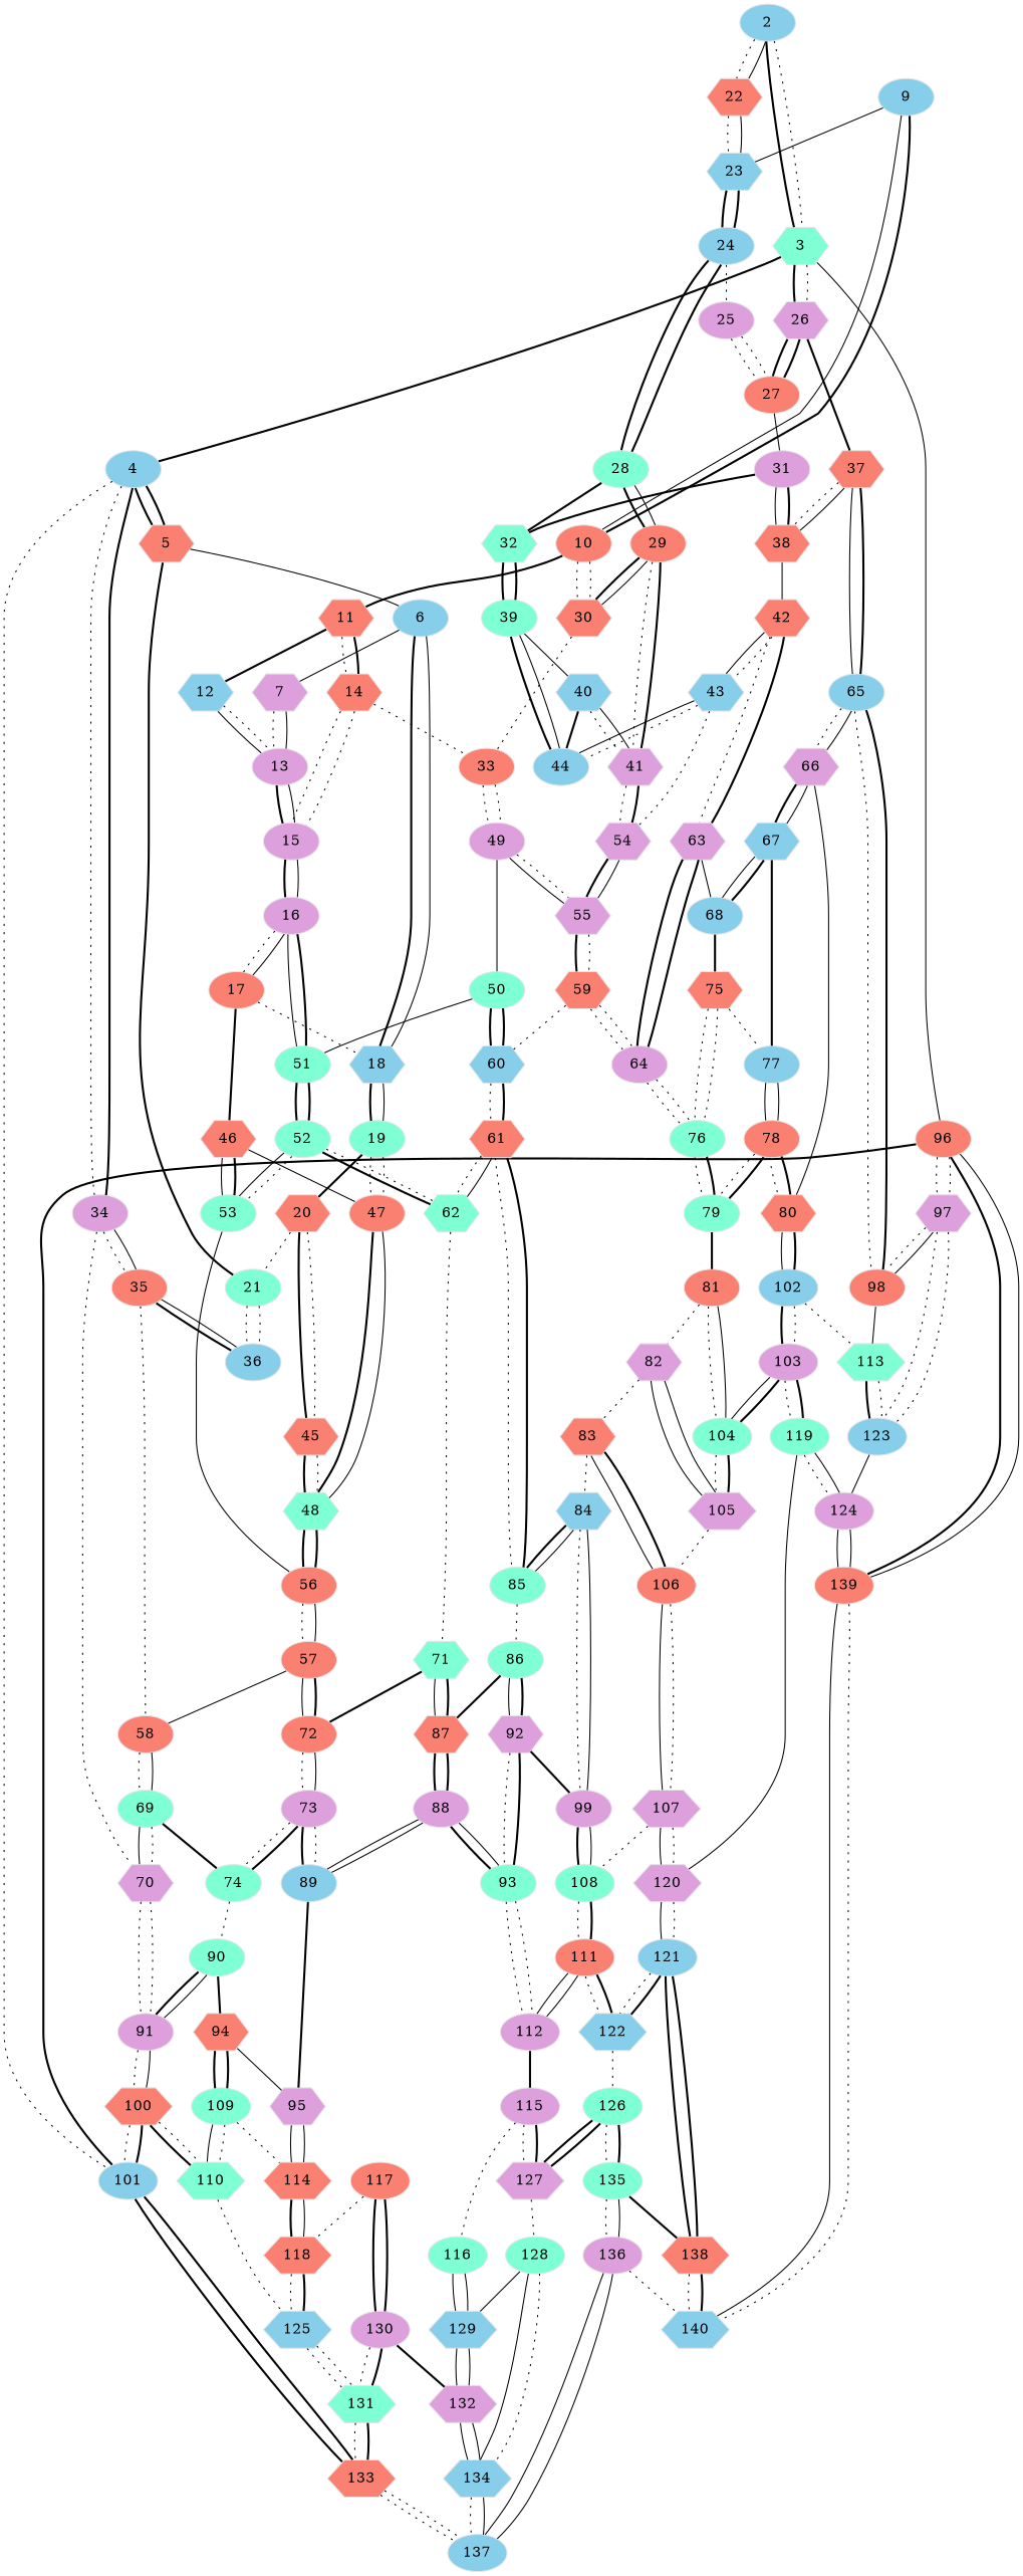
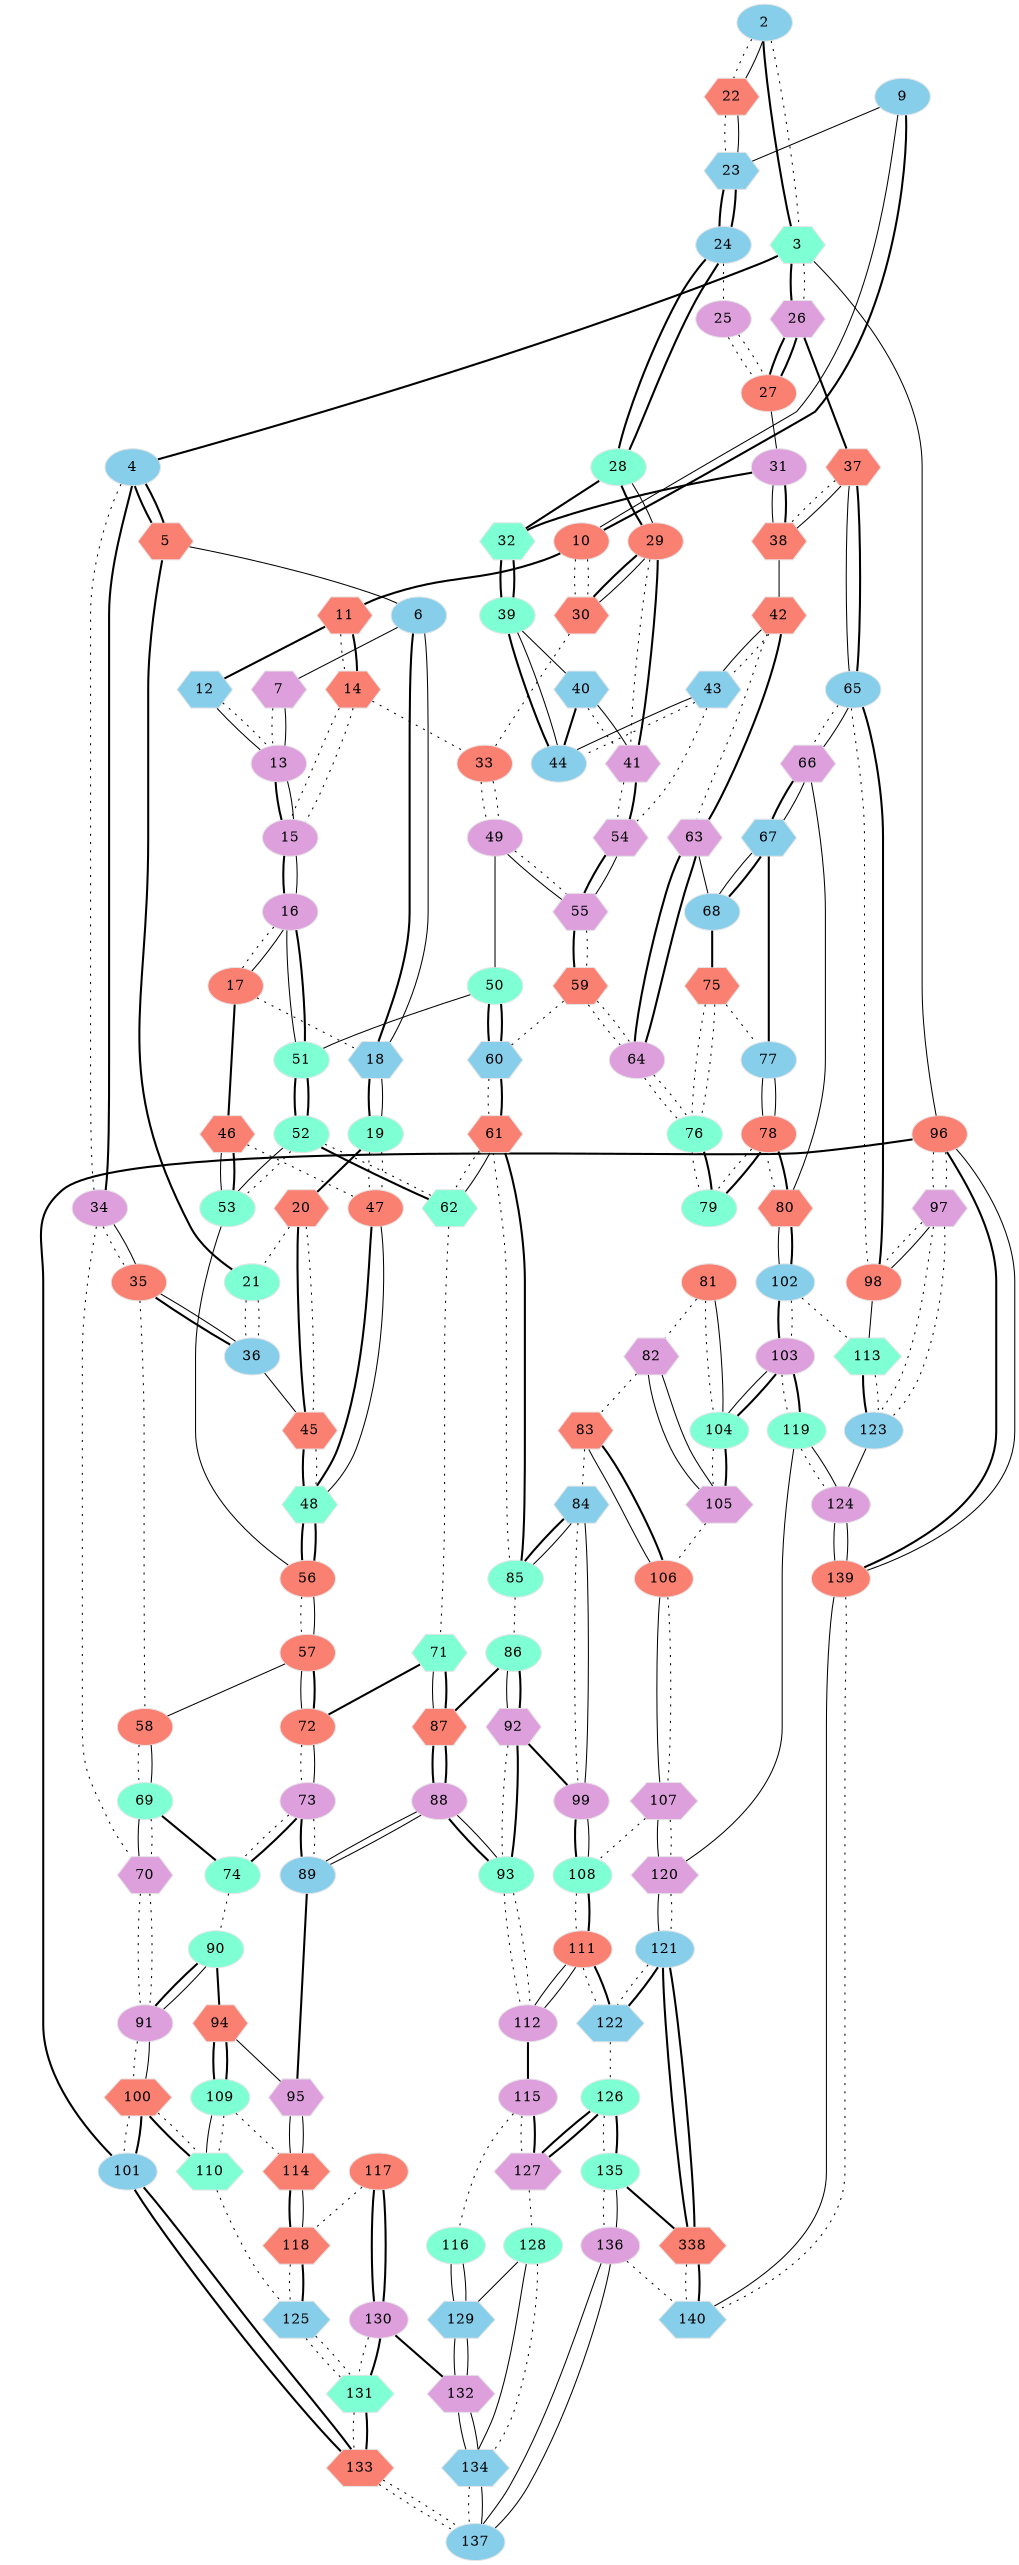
  graph {
    node [color=gray90 fillcolor=salmon shape=ellipse style=filled]
    edge [style=dotted]
    2 [fillcolor=skyblue]
    3 [fillcolor=aquamarine shape=hexagon]
    22 [shape=hexagon]
    9 [fillcolor=skyblue]
    10
    23 [fillcolor=skyblue shape=hexagon]
    4 [fillcolor=skyblue]
    26 [fillcolor=plum shape=hexagon]
    96
    5 [shape=hexagon]
    34 [fillcolor=plum]
    101 [fillcolor=skyblue]
    27
    37 [shape=hexagon]
    97 [fillcolor=plum shape=hexagon]
    139
    6 [fillcolor=skyblue]
    21 [fillcolor=aquamarine]
    35
    70 [fillcolor=plum shape=hexagon]
    133 [shape=hexagon]
    7 [fillcolor=plum shape=hexagon]
    18 [fillcolor=skyblue shape=hexagon]
    36 [fillcolor=skyblue]
    13 [fillcolor=plum]
    19 [fillcolor=aquamarine]
    15 [fillcolor=plum]
    12 [fillcolor=skyblue shape=hexagon]
    11 [shape=hexagon]
    30 [shape=hexagon]
    24 [fillcolor=skyblue]
    14 [shape=hexagon]
    33
    16 [fillcolor=plum]
    49 [fillcolor=plum]
    17
    51 [fillcolor=aquamarine]
    46 [shape=hexagon]
    52 [fillcolor=aquamarine]
    47
    53 [fillcolor=aquamarine]
    20 [shape=hexagon]
    45 [shape=hexagon]
    48 [fillcolor=aquamarine shape=hexagon]
    25 [fillcolor=plum]
    28 [fillcolor=aquamarine]
    29
    32 [fillcolor=aquamarine shape=hexagon]
    31 [fillcolor=plum]
    38 [shape=hexagon]
    65 [fillcolor=skyblue]
    41 [fillcolor=plum shape=hexagon]
    39 [fillcolor=aquamarine]
    54 [fillcolor=plum shape=hexagon]
    42 [shape=hexagon]
    40 [fillcolor=skyblue shape=hexagon]
    44 [fillcolor=skyblue]
    50 [fillcolor=aquamarine]
    55 [fillcolor=plum shape=hexagon]
    58
    91 [fillcolor=plum]
    69 [fillcolor=aquamarine]
    66 [fillcolor=plum shape=hexagon]
    98
    43 [fillcolor=skyblue shape=hexagon]
    63 [fillcolor=plum shape=hexagon]
    64 [fillcolor=plum]
    68 [fillcolor=skyblue]
    56
    57
    60 [fillcolor=skyblue shape=hexagon]
    59 [shape=hexagon]
    61 [shape=hexagon]
    62 [fillcolor=aquamarine shape=hexagon]
    71 [fillcolor=aquamarine shape=hexagon]
    72
    73 [fillcolor=plum]
    74 [fillcolor=aquamarine]
    76 [fillcolor=aquamarine]
    85 [fillcolor=aquamarine]
    86 [fillcolor=aquamarine]
    87 [shape=hexagon]
    75 [shape=hexagon]
    79 [fillcolor=aquamarine]
    67 [fillcolor=skyblue shape=hexagon]
    80 [shape=hexagon]
    113 [fillcolor=aquamarine shape=hexagon]
    77 [fillcolor=skyblue]
    102 [fillcolor=skyblue]
    78
    90 [fillcolor=aquamarine]
    100 [shape=hexagon]
    88 [fillcolor=plum]
    89 [fillcolor=skyblue]
    95 [fillcolor=plum shape=hexagon]
    94 [shape=hexagon]
    81
    82 [fillcolor=plum shape=hexagon]
    104 [fillcolor=aquamarine]
    103 [fillcolor=plum]
    83 [shape=hexagon]
    105 [fillcolor=plum shape=hexagon]
    84 [fillcolor=skyblue shape=hexagon]
    106
    99 [fillcolor=plum]
    107 [fillcolor=plum shape=hexagon]
    108 [fillcolor=aquamarine]
    92 [fillcolor=plum shape=hexagon]
    93 [fillcolor=aquamarine]
    112 [fillcolor=plum]
    114 [shape=hexagon]
    109 [fillcolor=aquamarine]
    110 [fillcolor=aquamarine shape=hexagon]
    115 [fillcolor=plum]
    118 [shape=hexagon]
    123 [fillcolor=skyblue]
    140 [fillcolor=skyblue shape=hexagon]
    124 [fillcolor=plum]
    111
    125 [fillcolor=skyblue shape=hexagon]
    137 [fillcolor=skyblue]
    119 [fillcolor=aquamarine]
    120 [fillcolor=plum shape=hexagon]
    121 [fillcolor=skyblue]
    122 [fillcolor=skyblue shape=hexagon]
    131 [fillcolor=aquamarine shape=hexagon]
    126 [fillcolor=aquamarine]
    116 [fillcolor=aquamarine]
    127 [fillcolor=plum shape=hexagon]
    129 [fillcolor=skyblue shape=hexagon]
    128 [fillcolor=aquamarine]
    117
    130 [fillcolor=plum]
    132 [fillcolor=plum shape=hexagon]
-   138 [shape=hexagon]
+   138 [shape=hexagon label=338]
    135 [fillcolor=aquamarine]
    136 [fillcolor=plum]
    134 [fillcolor=skyblue shape=hexagon]
    2 -- 3 [style=bold]
    2 -- 3
    2 -- 22
    2 -- 22 [style=solid]
    3 -- 4 [style=bold]
    3 -- 26 [style=bold]
    3 -- 26
    3 -- 96 [style=solid]
    22 -- 23
    22 -- 23 [style=solid]
    9 -- 10 [style=solid]
    9 -- 10 [style=bold]
    9 -- 23 [style=solid]
    10 -- 11 [style=bold]
    10 -- 30
    10 -- 30
    23 -- 24 [style=bold]
    23 -- 24 [style=bold]
    4 -- 5 [style=bold]
    4 -- 5 [style=bold]
    4 -- 34
    4 -- 34 [style=bold]
-   4 -- 101
    26 -- 27 [style=bold]
    26 -- 27 [style=bold]
    26 -- 37 [style=bold]
    96 -- 101 [style=bold]
    96 -- 97
    96 -- 97
    96 -- 139 [style=bold]
    96 -- 139 [style=solid]
    5 -- 6 [style=solid]
    5 -- 21 [style=bold]
    34 -- 35
    34 -- 35 [style=solid]
    34 -- 70
    101 -- 133 [style=bold]
    101 -- 133 [style=bold]
    27 -- 31 [style=solid]
    37 -- 38
    37 -- 38 [style=solid]
    37 -- 65 [style=solid]
    37 -- 65 [style=bold]
    97 -- 98
    97 -- 98 [style=solid]
    97 -- 123
    97 -- 123
    139 -- 140 [style=solid]
    139 -- 140
    6 -- 7 [style=solid]
    6 -- 18 [style=bold]
    6 -- 18 [style=solid]
    21 -- 36
    21 -- 36
    35 -- 36 [style=bold]
    35 -- 36 [style=solid]
    35 -- 58
    70 -- 91
    70 -- 91
    133 -- 137
    133 -- 137
    7 -- 13
    7 -- 13 [style=solid]
    18 -- 19 [style=bold]
    18 -- 19 [style=solid]
+   36 -- 45 [style=solid]
    13 -- 15 [style=bold]
    13 -- 15 [style=solid]
    19 -- 47
    19 -- 47
    19 -- 20 [style=bold]
    15 -- 16 [style=bold]
    15 -- 16 [style=solid]
    12 -- 13 [style=solid]
    12 -- 13
    11 -- 12 [style=bold]
    11 -- 14
    11 -- 14 [style=bold]
    30 -- 33
    24 -- 25
    24 -- 28 [style=bold]
    24 -- 28 [style=bold]
    14 -- 15
    14 -- 15
    14 -- 33
    33 -- 49
    33 -- 49
    16 -- 17
    16 -- 17 [style=solid]
    16 -- 51 [style=solid]
    16 -- 51 [style=bold]
    49 -- 50 [style=solid]
    49 -- 55 [style=solid]
    49 -- 55
    17 -- 18
    17 -- 46 [style=bold]
    51 -- 52 [style=bold]
    51 -- 52 [style=bold]
-   46 -- 47 [style=solid]
+   46 -- 47
    46 -- 53 [style=solid]
    46 -- 53 [style=bold]
    52 -- 53 [style=solid]
    52 -- 53
    52 -- 62 [style=bold]
    52 -- 62
    47 -- 48 [style=bold]
    47 -- 48 [style=solid]
    53 -- 56 [style=solid]
    20 -- 21
    20 -- 45 [style=bold]
    20 -- 45
    45 -- 48 [style=bold]
    45 -- 48
    48 -- 56 [style=bold]
    48 -- 56 [style=bold]
    25 -- 27
    25 -- 27
    28 -- 29 [style=bold]
    28 -- 29 [style=solid]
    28 -- 32 [style=bold]
    29 -- 30 [style=bold]
    29 -- 30 [style=solid]
    29 -- 41
    29 -- 41 [style=bold]
    32 -- 39 [style=bold]
    32 -- 39 [style=bold]
    31 -- 32 [style=bold]
    31 -- 38 [style=solid]
    31 -- 38 [style=bold]
    38 -- 42 [style=solid]
    65 -- 66
    65 -- 66 [style=solid]
    65 -- 98
    65 -- 98 [style=bold]
    41 -- 54
    41 -- 54 [style=bold]
    39 -- 40 [style=solid]
    39 -- 44 [style=bold]
    39 -- 44 [style=solid]
    54 -- 55 [style=bold]
    54 -- 55 [style=solid]
    42 -- 43 [style=solid]
    42 -- 43
    42 -- 63
    42 -- 63 [style=bold]
    40 -- 41
    40 -- 41 [style=solid]
    40 -- 44 [style=bold]
    50 -- 51 [style=solid]
    50 -- 60 [style=bold]
    50 -- 60 [style=bold]
    55 -- 59 [style=bold]
    55 -- 59
    58 -- 69
    58 -- 69 [style=solid]
    91 -- 100
    91 -- 100 [style=solid]
    69 -- 70 [style=solid]
    69 -- 70
    69 -- 74 [style=bold]
    66 -- 67 [style=bold]
    66 -- 67 [style=solid]
    66 -- 80 [style=solid]
    98 -- 113 [style=solid]
    43 -- 54
    43 -- 44 [style=solid]
    43 -- 44
    63 -- 64 [style=bold]
    63 -- 64 [style=bold]
    63 -- 68 [style=solid]
    64 -- 76
    64 -- 76
    68 -- 75 [style=bold]
    56 -- 57
    56 -- 57 [style=solid]
    57 -- 58 [style=solid]
    57 -- 72 [style=solid]
    57 -- 72 [style=bold]
    60 -- 61
    60 -- 61 [style=bold]
    59 -- 64
    59 -- 64
    59 -- 60
    61 -- 62
    61 -- 62 [style=solid]
    61 -- 85
    61 -- 85 [style=bold]
    62 -- 71
    71 -- 72 [style=bold]
    71 -- 87 [style=solid]
    71 -- 87 [style=bold]
    72 -- 73
    72 -- 73 [style=solid]
    73 -- 74
    73 -- 74 [style=bold]
    73 -- 89 [style=bold]
    73 -- 89
    74 -- 90
    76 -- 79
    76 -- 79 [style=bold]
    85 -- 86
    86 -- 87 [style=bold]
    86 -- 92 [style=solid]
    86 -- 92 [style=bold]
    87 -- 88 [style=bold]
    87 -- 88 [style=bold]
    75 -- 76
    75 -- 76
    75 -- 77
-   79 -- 81 [style=bold]
    67 -- 68 [style=solid]
    67 -- 68 [style=bold]
    67 -- 77 [style=bold]
    80 -- 102 [style=solid]
    80 -- 102 [style=bold]
    113 -- 123 [style=bold]
    113 -- 123
    77 -- 78 [style=solid]
    77 -- 78 [style=solid]
    102 -- 113
    102 -- 103 [style=bold]
    102 -- 103
    78 -- 79
    78 -- 79 [style=bold]
    78 -- 80
    78 -- 80 [style=bold]
    90 -- 91 [style=bold]
    90 -- 91 [style=solid]
    90 -- 94 [style=bold]
    100 -- 101
    100 -- 101 [style=bold]
    100 -- 110 [style=bold]
    100 -- 110
    88 -- 89 [style=solid]
    88 -- 89 [style=solid]
    88 -- 93 [style=bold]
    88 -- 93 [style=solid]
    89 -- 95 [style=bold]
    95 -- 114 [style=solid]
    95 -- 114 [style=solid]
    94 -- 95 [style=solid]
    94 -- 109 [style=bold]
    94 -- 109 [style=bold]
    81 -- 82
    81 -- 104
    81 -- 104 [style=solid]
    82 -- 83
    82 -- 105 [style=solid]
    82 -- 105 [style=solid]
    104 -- 105
    104 -- 105 [style=bold]
    103 -- 104 [style=solid]
    103 -- 104 [style=bold]
    103 -- 119
    103 -- 119 [style=bold]
    83 -- 84
    83 -- 106 [style=solid]
    83 -- 106 [style=bold]
    105 -- 106
    84 -- 85 [style=bold]
    84 -- 85 [style=solid]
    84 -- 99
    84 -- 99 [style=solid]
    106 -- 107 [style=solid]
    106 -- 107
    99 -- 108 [style=bold]
    99 -- 108 [style=solid]
    107 -- 108
    107 -- 120 [style=solid]
    107 -- 120
    108 -- 111
    108 -- 111 [style=bold]
    92 -- 99 [style=bold]
    92 -- 93
    92 -- 93 [style=bold]
    93 -- 112
    93 -- 112
    112 -- 115 [style=bold]
    114 -- 118 [style=bold]
    114 -- 118 [style=solid]
    109 -- 114
    109 -- 110 [style=solid]
    109 -- 110
    110 -- 125
    115 -- 116
    115 -- 127
    115 -- 127 [style=bold]
    118 -- 125
    118 -- 125 [style=bold]
    123 -- 124 [style=solid]
    124 -- 139 [style=solid]
    124 -- 139 [style=solid]
    111 -- 112 [style=solid]
    111 -- 112 [style=solid]
    111 -- 122
    111 -- 122 [style=bold]
    125 -- 131
    125 -- 131
    119 -- 124
    119 -- 124 [style=solid]
    119 -- 120 [style=solid]
    120 -- 121 [style=solid]
    120 -- 121
    121 -- 122
    121 -- 122 [style=bold]
    121 -- 138 [style=bold]
    121 -- 138 [style=bold]
    122 -- 126
    131 -- 133
    131 -- 133 [style=bold]
    126 -- 127 [style=bold]
    126 -- 127 [style=bold]
    126 -- 135
    126 -- 135 [style=bold]
    116 -- 129 [style=solid]
    116 -- 129 [style=solid]
    127 -- 128
    129 -- 132 [style=solid]
    129 -- 132 [style=solid]
    128 -- 129 [style=solid]
    128 -- 134 [style=solid]
    128 -- 134
    117 -- 118
    117 -- 130 [style=bold]
    117 -- 130 [style=bold]
    130 -- 131
    130 -- 131 [style=bold]
    130 -- 132 [style=bold]
    132 -- 134 [style=solid]
    132 -- 134 [style=solid]
    138 -- 140
    138 -- 140 [style=bold]
    135 -- 138 [style=bold]
    135 -- 136
    135 -- 136 [style=solid]
    136 -- 140
    136 -- 137 [style=solid]
    136 -- 137 [style=solid]
    134 -- 137
    134 -- 137 [style=solid]
  }
